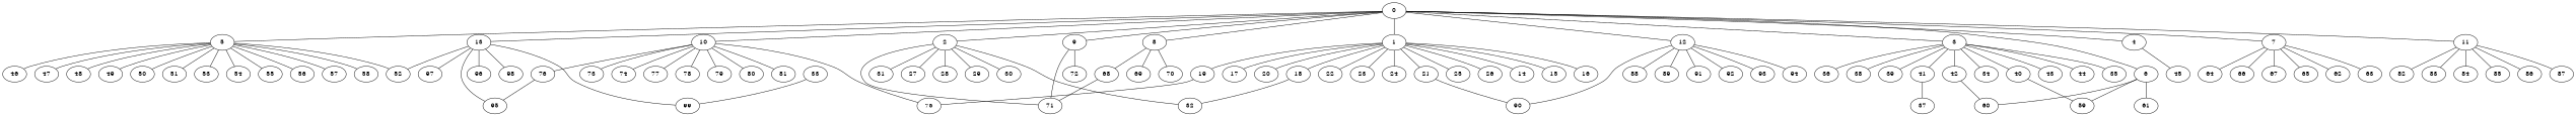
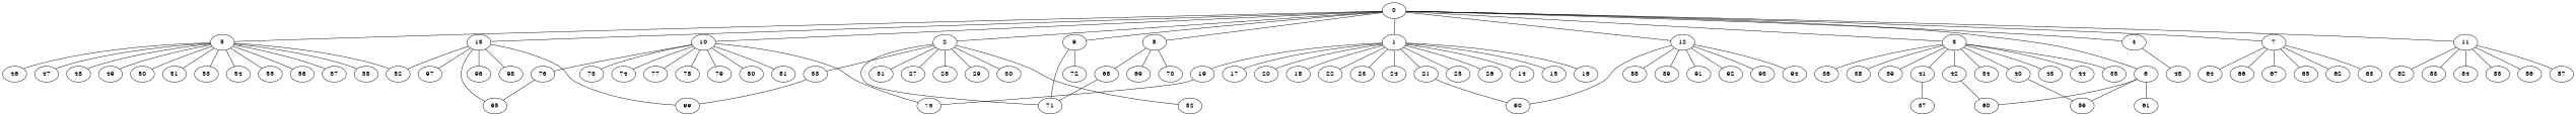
  graph {
    0
    1
    2
    3
    4
    5
    6
    7
    8
    9
    10
    11
    12
    13
    14
    15
    16
    17
    18
    19
    20
    21
    22
    23
    24
    25
    26
    32
    33
    27
    28
    29
    30
    31
    71
    34
    35
    36
    38
    39
    40
    41
    42
    43
    44
    45
    46
    47
    48
    49
    50
    51
    52
    53
    54
    55
    56
    57
    58
    59
    60
    61
    64
    66
    67
    65
    62
    63
    68
    69
    70
    72
    73
    74
    75
    76
    77
    78
    79
    80
    81
    82
    83
    84
    85
    86
    87
    88
    89
    90
    91
    92
    93
    94
    96
    98
    99
    97
    95
    37
    0 -- 1
    0 -- 2
    0 -- 3
    0 -- 4
    0 -- 5
    0 -- 6
    0 -- 7
    0 -- 8
    0 -- 9
    0 -- 10
    0 -- 11
    0 -- 12
    0 -- 13
    1 -- 14
    1 -- 15
    1 -- 16
    1 -- 17
    1 -- 18
    1 -- 19
    1 -- 20
    1 -- 21
    1 -- 22
    1 -- 23
    1 -- 24
    1 -- 25
    1 -- 26
    2 -- 32
+   2 -- 33
    2 -- 27
    2 -- 28
    2 -- 29
    2 -- 30
    2 -- 31
    2 -- 71
    3 -- 34
    3 -- 35
    3 -- 36
    3 -- 38
    3 -- 39
    3 -- 40
    3 -- 41
    3 -- 42
    3 -- 43
    3 -- 44
    4 -- 45
    5 -- 46
    5 -- 47
    5 -- 48
    5 -- 49
    5 -- 50
    5 -- 51
    5 -- 52
    5 -- 53
    5 -- 54
    5 -- 55
    5 -- 56
    5 -- 57
    5 -- 58
    6 -- 59
    6 -- 60
    6 -- 61
    7 -- 64
    7 -- 66
    7 -- 67
    7 -- 65
    7 -- 62
    7 -- 63
    8 -- 68
    8 -- 69
    8 -- 70
    9 -- 71
    9 -- 72
    10 -- 73
    10 -- 74
    10 -- 75
    10 -- 76
    10 -- 77
    10 -- 78
    10 -- 79
    10 -- 80
    10 -- 81
    11 -- 82
    11 -- 83
    11 -- 84
    11 -- 85
    11 -- 86
    11 -- 87
    12 -- 88
    12 -- 89
    12 -- 90
    12 -- 91
    12 -- 92
    12 -- 93
    12 -- 94
    13 -- 52
    13 -- 96
    13 -- 98
    13 -- 99
    13 -- 97
    13 -- 95
-   18 -- 32
    19 -- 75
    21 -- 90
    33 -- 99
    40 -- 59
    41 -- 37
    42 -- 60
    68 -- 71
    76 -- 95
  }
